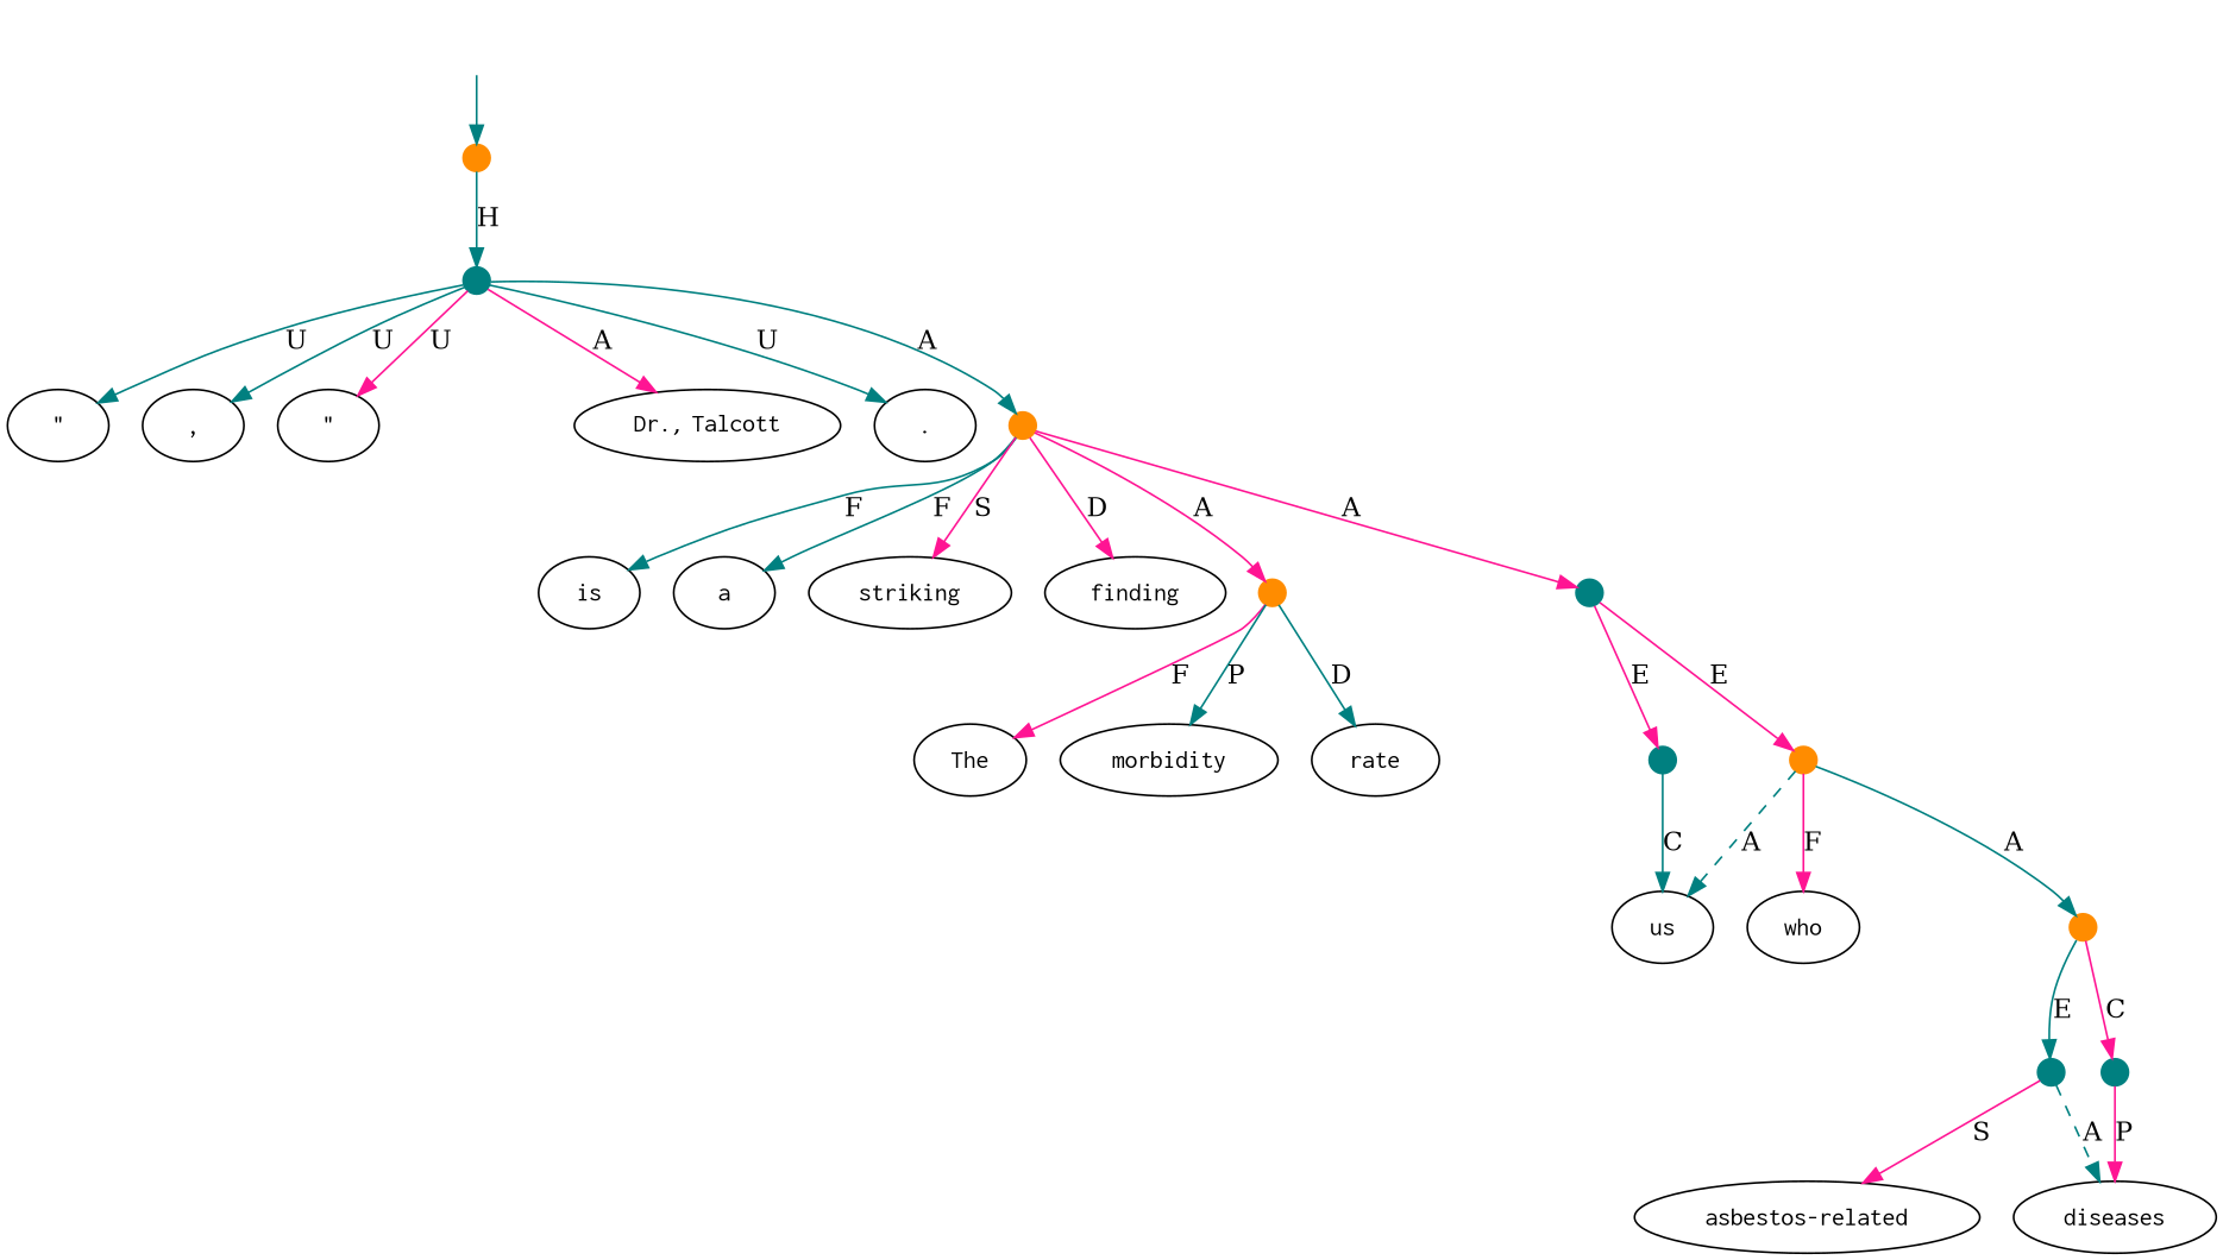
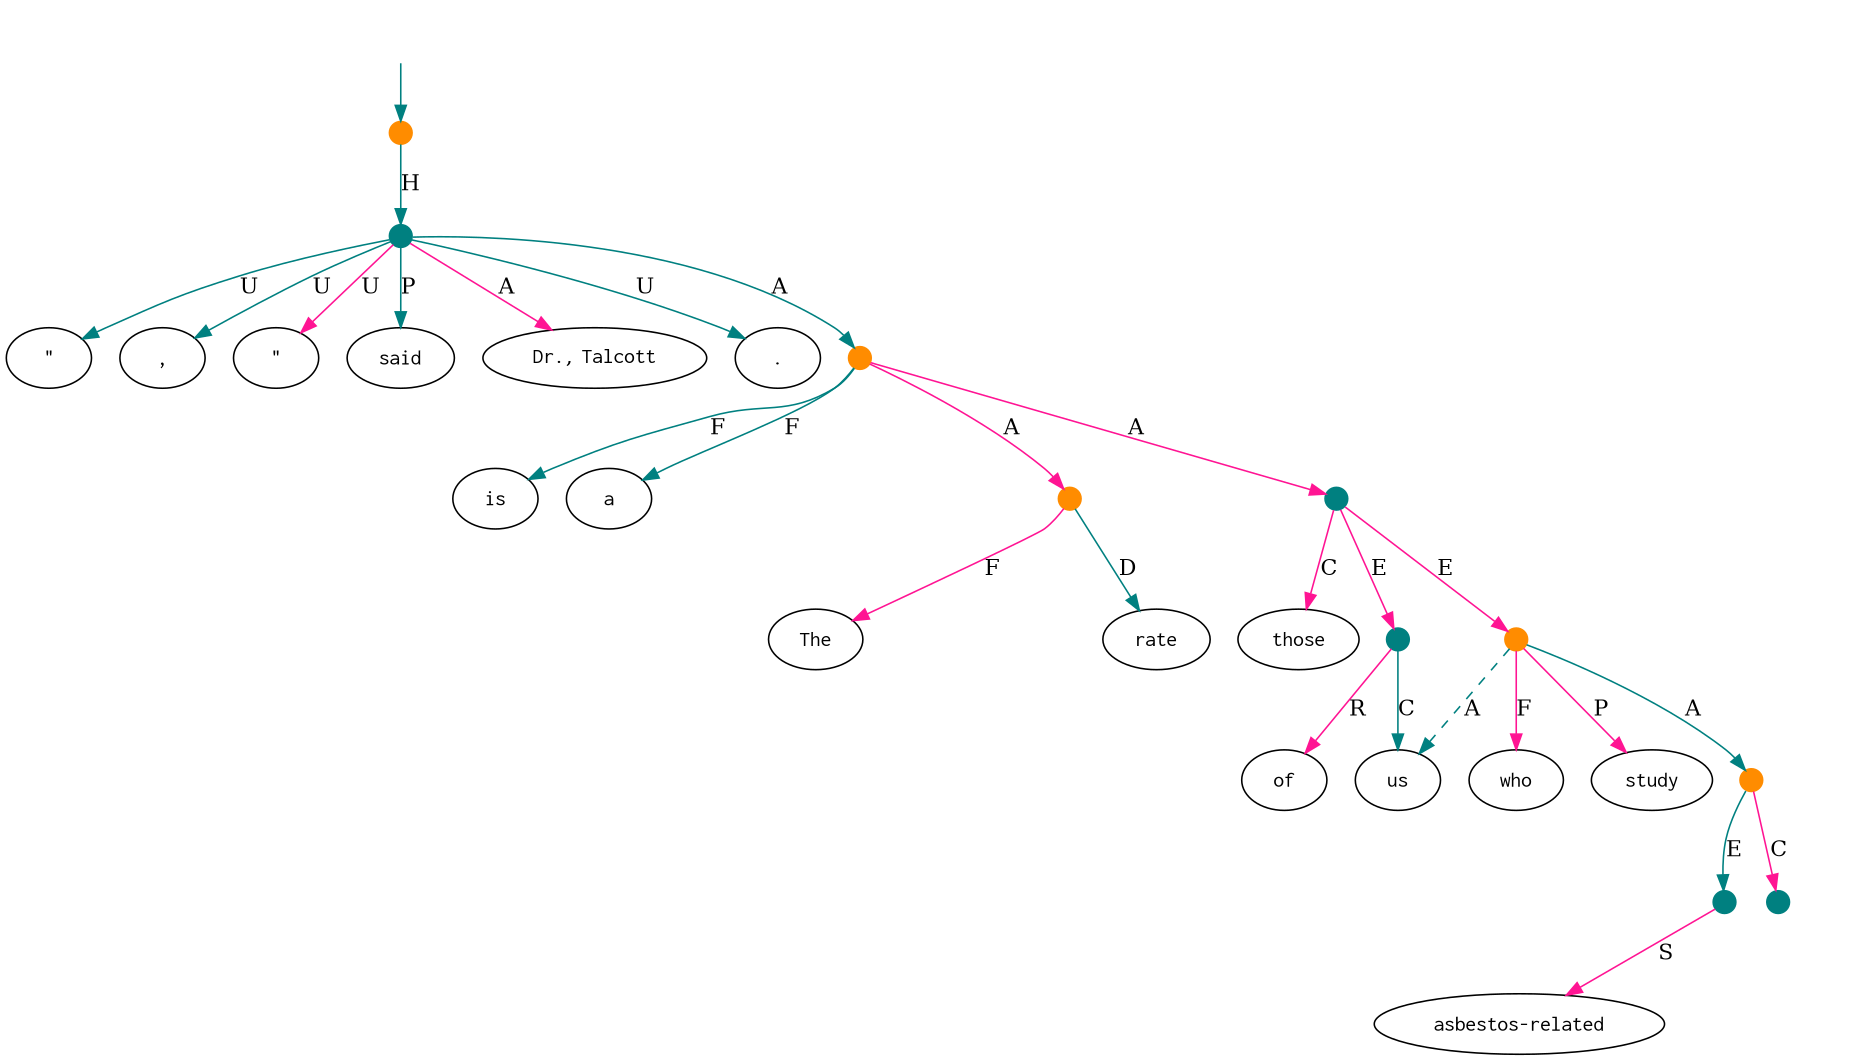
  digraph {
    edge [color=teal]
    top [style=invis]
    21 [color=darkorange shape=point width=0.2]
    22 [color=teal shape=point width=0.2]
    n4 [label=<<table align="center" border="0" cellspacing="0"><tr><td colspan="2"><font face="Courier">&quot;</font></td></tr></table>>]
    n5 [label=<<table align="center" border="0" cellspacing="0"><tr><td colspan="2"><font face="Courier">,</font></td></tr></table>>]
    n6 [label=<<table align="center" border="0" cellspacing="0"><tr><td colspan="2"><font face="Courier">&quot;</font></td></tr></table>>]
+   n7 [label=<<table align="center" border="0" cellspacing="0"><tr><td colspan="2"><font face="Courier">said</font></td></tr></table>>]
    n8 [label=<<table align="center" border="0" cellspacing="0"><tr><td colspan="2"><font face="Courier">Dr.</font>,&nbsp;<font face="Courier">Talcott</font></td></tr></table>>]
    n9 [label=<<table align="center" border="0" cellspacing="0"><tr><td colspan="2"><font face="Courier">.</font></td></tr></table>>]
    24 [color=darkorange shape=point width=0.2]
    n11 [label=<<table align="center" border="0" cellspacing="0"><tr><td colspan="2"><font face="Courier">The</font></td></tr></table>>]
-   n12 [label=<<table align="center" border="0" cellspacing="0"><tr><td colspan="2"><font face="Courier">morbidity</font></td></tr></table>>]
    n13 [label=<<table align="center" border="0" cellspacing="0"><tr><td colspan="2"><font face="Courier">rate</font></td></tr></table>>]
    n14 [label=<<table align="center" border="0" cellspacing="0"><tr><td colspan="2"><font face="Courier">is</font></td></tr></table>>]
    n15 [label=<<table align="center" border="0" cellspacing="0"><tr><td colspan="2"><font face="Courier">a</font></td></tr></table>>]
-   n16 [label=<<table align="center" border="0" cellspacing="0"><tr><td colspan="2"><font face="Courier">striking</font></td></tr></table>>]
-   n17 [label=<<table align="center" border="0" cellspacing="0"><tr><td colspan="2"><font face="Courier">finding</font></td></tr></table>>]
+   n18 [label=<<table align="center" border="0" cellspacing="0"><tr><td colspan="2"><font face="Courier">those</font></td></tr></table>>]
+   n19 [label=<<table align="center" border="0" cellspacing="0"><tr><td colspan="2"><font face="Courier">of</font></td></tr></table>>]
    n20 [label=<<table align="center" border="0" cellspacing="0"><tr><td colspan="2"><font face="Courier">us</font></td></tr></table>>]
    n21 [label=<<table align="center" border="0" cellspacing="0"><tr><td colspan="2"><font face="Courier">who</font></td></tr></table>>]
+   n22 [label=<<table align="center" border="0" cellspacing="0"><tr><td colspan="2"><font face="Courier">study</font></td></tr></table>>]
    n23 [label=<<table align="center" border="0" cellspacing="0"><tr><td colspan="2"><font face="Courier">asbestos-related</font></td></tr></table>>]
-   n24 [label=<<table align="center" border="0" cellspacing="0"><tr><td colspan="2"><font face="Courier">diseases</font></td></tr></table>>]
    23 [color=darkorange shape=point width=0.2]
    25 [color=teal shape=point width=0.2]
    26 [color=teal shape=point width=0.2]
    27 [color=darkorange shape=point width=0.2]
    29 [color=darkorange shape=point width=0.2]
    28 [color=teal shape=point width=0.2]
    30 [color=teal shape=point width=0.2]
    top -> 21
    21 -> 22 [label=H]
    22 -> n4 [label=U]
    22 -> n5 [label=U]
    22 -> n6 [color=deeppink label=U]
+   22 -> n7 [label=P]
    22 -> n8 [color=deeppink label=A]
    22 -> n9 [label=U]
    22 -> 24 [label=A]
    24 -> n14 [label=F]
    24 -> n15 [label=F]
-   24 -> n16 [color=deeppink label=S]
-   24 -> n17 [color=deeppink label=D]
    24 -> 23 [color=deeppink label=A]
    24 -> 25 [color=deeppink label=A]
    23 -> n11 [color=deeppink label=F]
-   23 -> n12 [label=P]
    23 -> n13 [label=D]
+   25 -> n18 [color=deeppink label=C]
    25 -> 26 [color=deeppink label=E]
    25 -> 27 [color=deeppink label=E]
+   26 -> n19 [color=deeppink label=R]
    26 -> n20 [label=C]
    27 -> n20 [label=A style=dashed]
    27 -> n21 [color=deeppink label=F]
+   27 -> n22 [color=deeppink label=P]
    27 -> 29 [label=A]
    29 -> 28 [label=E]
    29 -> 30 [color=deeppink label=C]
    28 -> n23 [color=deeppink label=S]
-   28 -> n24 [label=A style=dashed]
-   30 -> n24 [color=deeppink label=P]
  }
